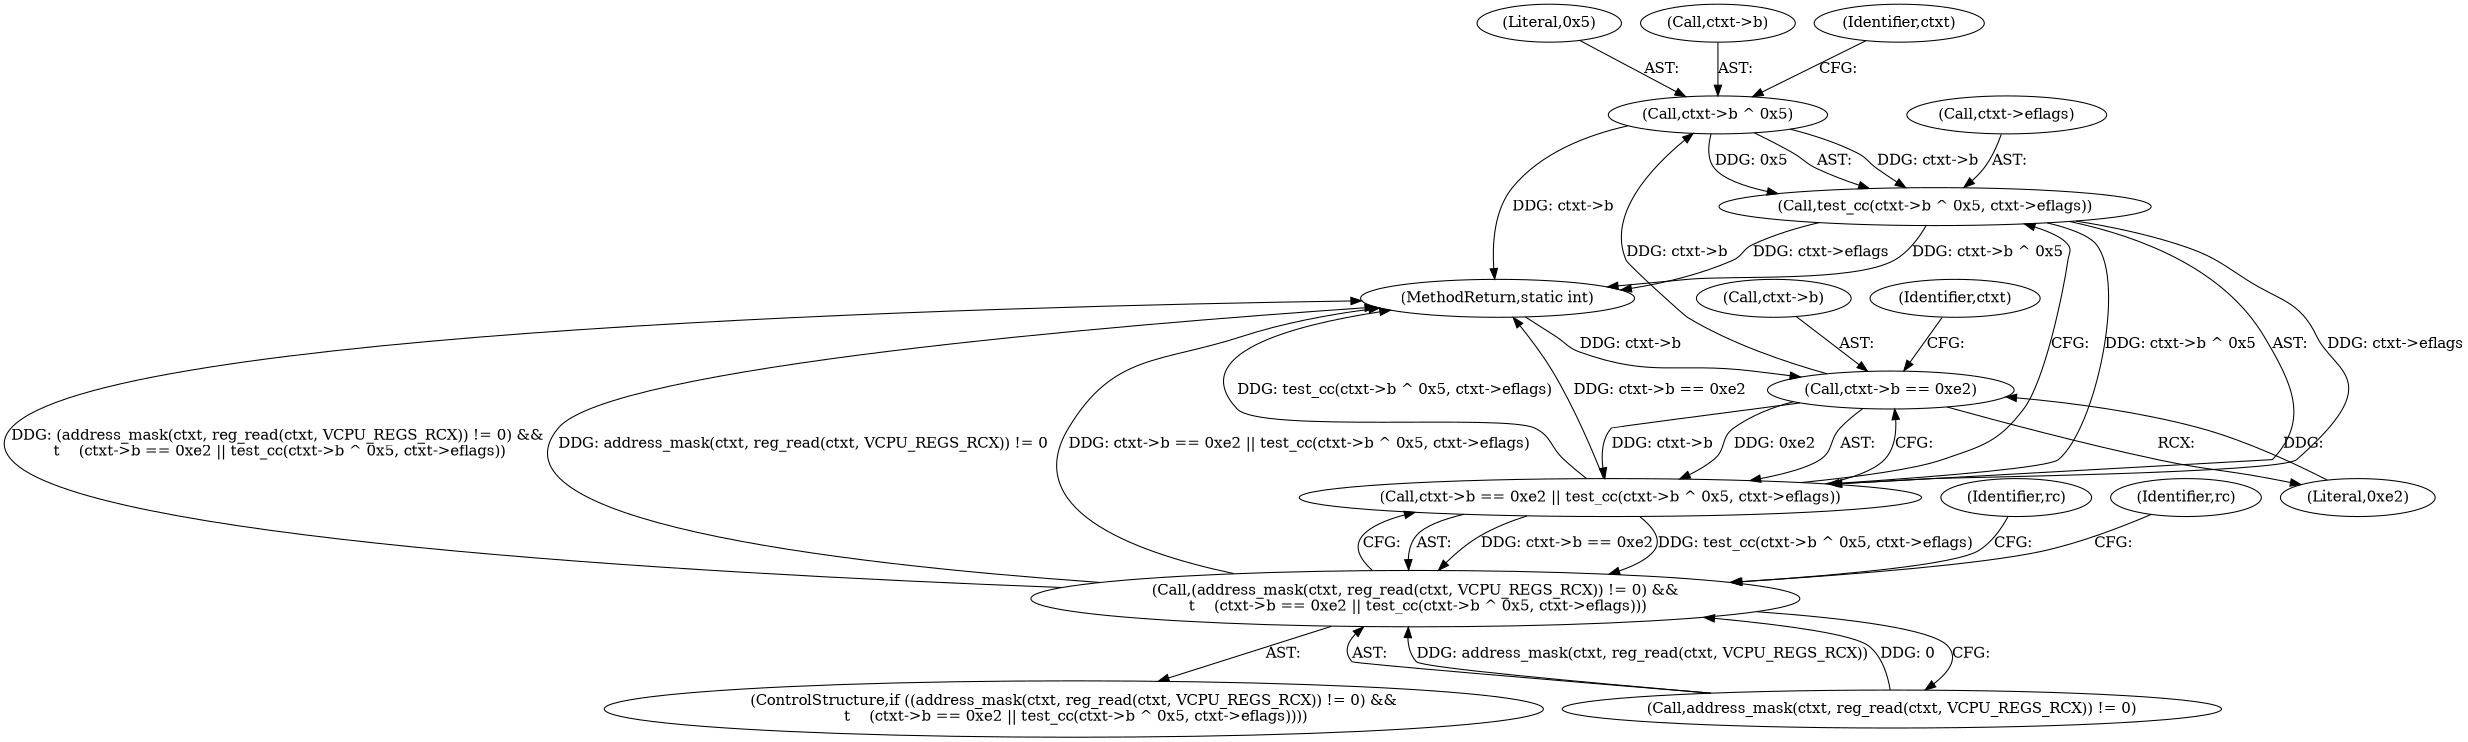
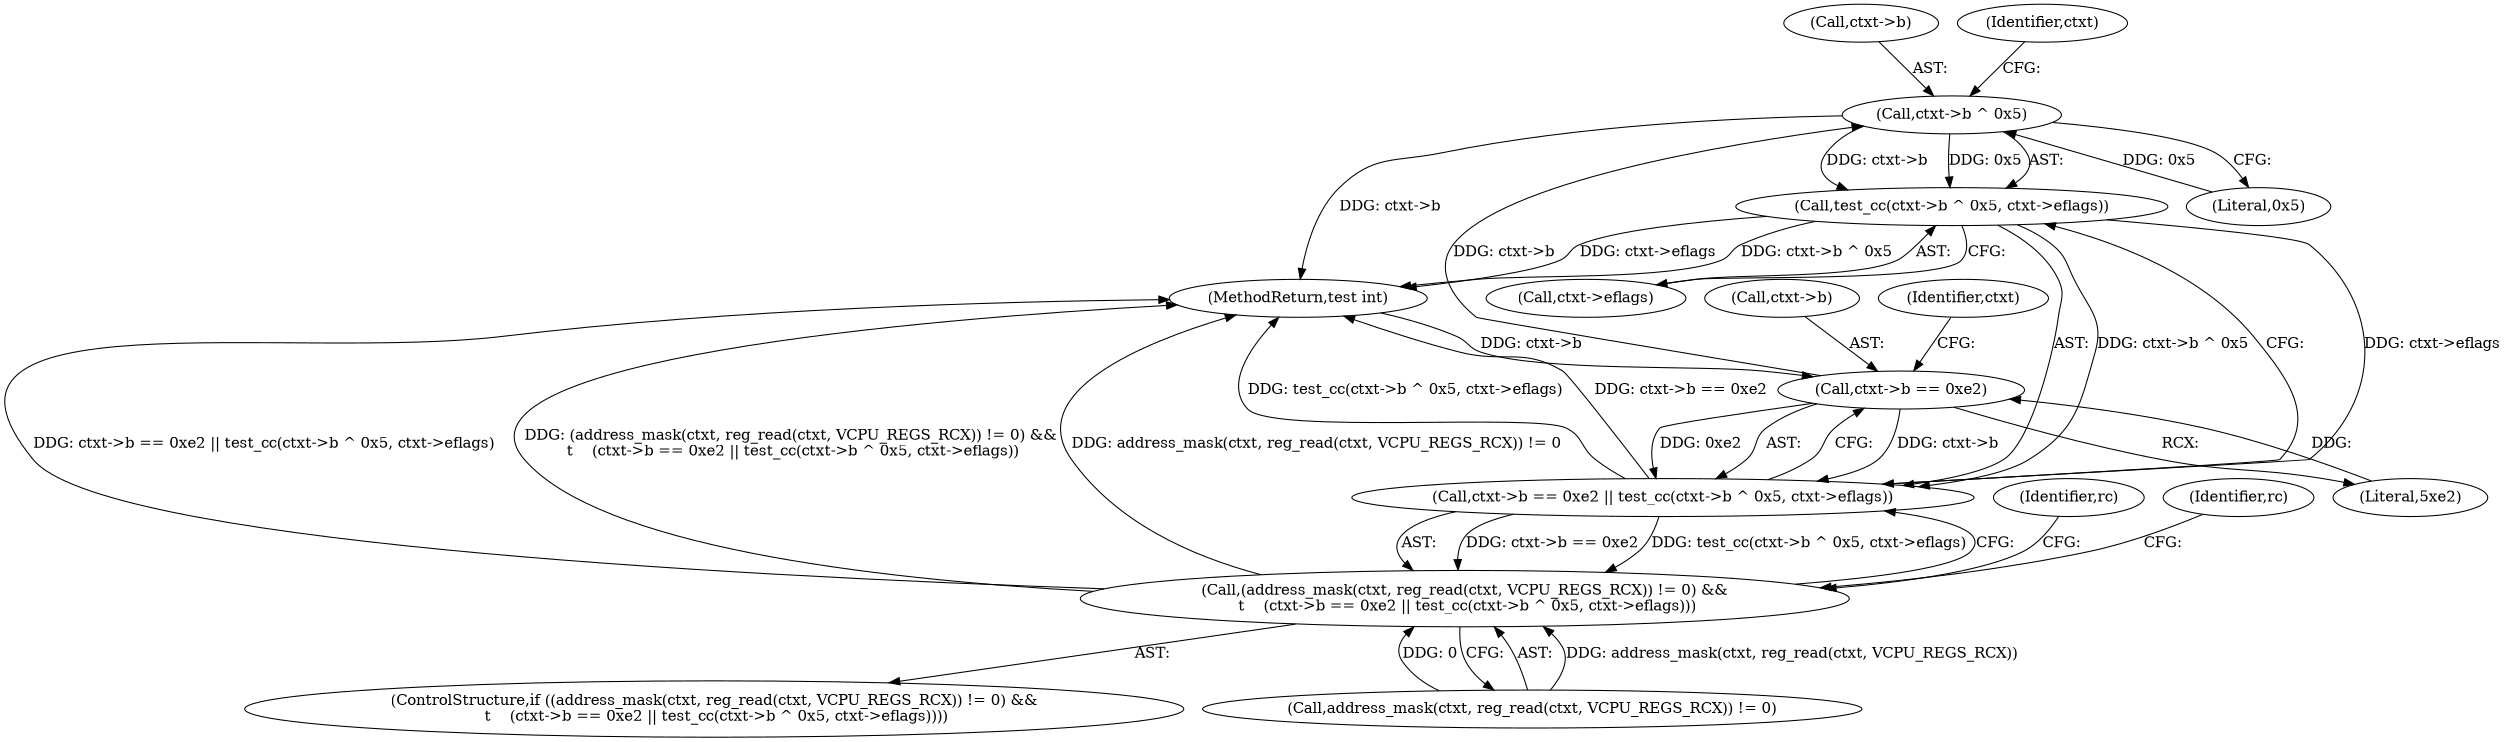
  digraph {
    n1 [label="(Call,ctxt->b ^ 0x5)"]
    n2 [label="(Call,test_cc(ctxt->b ^ 0x5, ctxt->eflags))"]
    n3 [label="(Literal,0x5)"]
-   n4 [label="(MethodReturn,static int)"]
+   n4 [label="(MethodReturn,test int)"]
    n5 [label="(Call,ctxt->b == 0xe2 || test_cc(ctxt->b ^ 0x5, ctxt->eflags))"]
    n6 [label="(Call,ctxt->eflags)"]
    n7 [label="(Call,ctxt->b == 0xe2)"]
-   n8 [label="(Literal,0xe2)"]
+   n8 [label="(Literal,5xe2)"]
    n9 [label="(Call,(address_mask(ctxt, reg_read(ctxt, VCPU_REGS_RCX)) != 0) &&\n \t    (ctxt->b == 0xe2 || test_cc(ctxt->b ^ 0x5, ctxt->eflags)))"]
    n10 [label="(ControlStructure,if ((address_mask(ctxt, reg_read(ctxt, VCPU_REGS_RCX)) != 0) &&\n \t    (ctxt->b == 0xe2 || test_cc(ctxt->b ^ 0x5, ctxt->eflags))))"]
    n11 [label="(Call,address_mask(ctxt, reg_read(ctxt, VCPU_REGS_RCX)) != 0)"]
    n12 [label="(Call,ctxt->b)"]
    n13 [label="(Identifier,rc)"]
    n14 [label="(Identifier,ctxt)"]
    n15 [label="(Call,ctxt->b)"]
    n16 [label="(Identifier,rc)"]
    n17 [label="(Identifier,ctxt)"]
    n1 -> n2 [label="AST: "]
    n1 -> n2 [label="DDG: ctxt->b"]
    n1 -> n2 [label="DDG: 0x5"]
+   n1 -> n3 [label="CFG: "]
    n1 -> n4 [label="DDG: ctxt->b"]
    n2 -> n4 [label="DDG: ctxt->b ^ 0x5"]
    n2 -> n4 [label="DDG: ctxt->eflags"]
    n2 -> n5 [label="AST: "]
    n2 -> n5 [label="DDG: ctxt->b ^ 0x5"]
    n2 -> n5 [label="DDG: ctxt->eflags"]
-   n3 -> n1 [label="AST: "]
+   n2 -> n6 [label="CFG: "]
+   n3 -> n1 [label="DDG: 0x5"]
    n4 -> n7 [label="DDG: ctxt->b"]
    n5 -> n2 [label="CFG: "]
    n5 -> n4 [label="DDG: test_cc(ctxt->b ^ 0x5, ctxt->eflags)"]
    n5 -> n4 [label="DDG: ctxt->b == 0xe2"]
    n5 -> n7 [label="CFG: "]
    n5 -> n9 [label="AST: "]
    n5 -> n9 [label="DDG: ctxt->b == 0xe2"]
    n5 -> n9 [label="DDG: test_cc(ctxt->b ^ 0x5, ctxt->eflags)"]
    n6 -> n2 [label="AST: "]
    n7 -> n1 [label="DDG: ctxt->b"]
    n7 -> n5 [label="AST: "]
    n7 -> n5 [label="DDG: ctxt->b"]
    n7 -> n5 [label="DDG: 0xe2"]
    n7 -> n8 [label="RCX: "]
    n8 -> n7 [label="DDG: "]
    n9 -> n4 [label="DDG: address_mask(ctxt, reg_read(ctxt, VCPU_REGS_RCX)) != 0"]
    n9 -> n4 [label="DDG: ctxt->b == 0xe2 || test_cc(ctxt->b ^ 0x5, ctxt->eflags)"]
    n9 -> n4 [label="DDG: (address_mask(ctxt, reg_read(ctxt, VCPU_REGS_RCX)) != 0) &&\n \t    (ctxt->b == 0xe2 || test_cc(ctxt->b ^ 0x5, ctxt->eflags))"]
    n9 -> n5 [label="CFG: "]
    n9 -> n10 [label="AST: "]
    n9 -> n11 [label="CFG: "]
    n11 -> n9 [label="AST: "]
    n11 -> n9 [label="DDG: address_mask(ctxt, reg_read(ctxt, VCPU_REGS_RCX))"]
    n11 -> n9 [label="DDG: 0"]
    n12 -> n1 [label="AST: "]
    n13 -> n9 [label="CFG: "]
    n14 -> n1 [label="CFG: "]
    n15 -> n7 [label="AST: "]
    n16 -> n9 [label="CFG: "]
    n17 -> n7 [label="CFG: "]
  }
